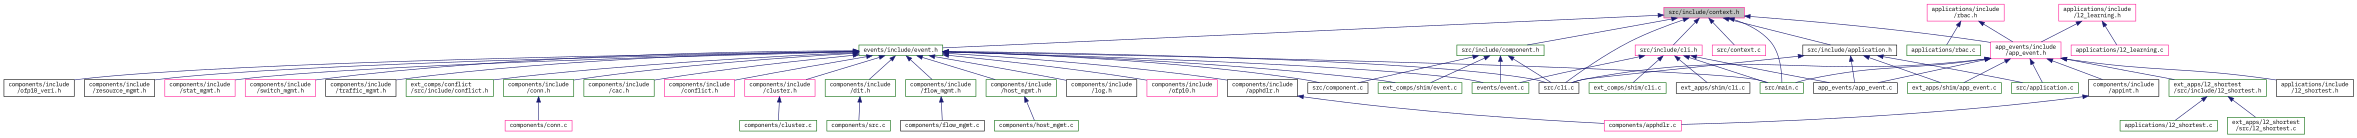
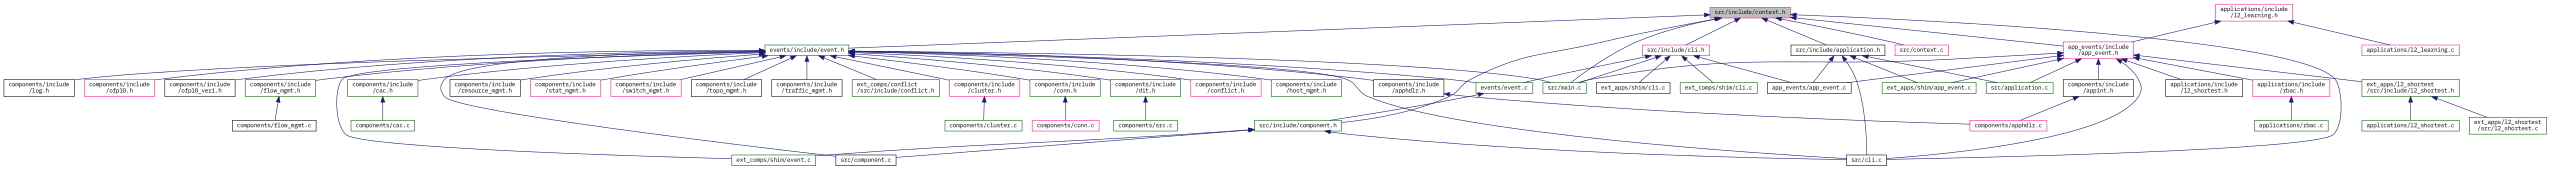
  digraph {
    fontname="IBM Plex Mono"
    node [color=darkgreen fillcolor=white fontname="IBM Plex Mono" fontsize=10 shape=record style=filled]
    edge [color=midnightblue dir=back fontname="IBM Plex Mono" fontsize=10 labelfontname=Helvetica labelfontsize=10 style=solid]
    n1 [color=deeppink fillcolor=grey75 fontcolor=black height=0.2 label="src/include/context.h" width=0.4]
    n2 [color=deeppink height=0.2 label="app_events/include\l/app_event.h" width=0.4]
    n3 [height=0.2 label="src/main.c" width=0.4]
    n4 [color=black height=0.2 label="src/include/application.h" width=0.4]
    n5 [color=deeppink height=0.2 label="src/include/cli.h" width=0.4]
    n6 [height=0.2 label="events/include/event.h" width=0.4]
    n7 [height=0.2 label="src/include/component.h" width=0.4]
    n8 [color=deeppink height=0.2 label="src/context.c" width=0.4]
    n9 [color=black height=0.2 label="src/cli.c" width=0.4]
    n10 [color=black height=0.2 label="app_events/app_event.c" width=0.4]
    n11 [color=black height=0.2 label="applications/include\l/l2_shortest.h" width=0.4]
    n12 [color=deeppink height=0.2 label="applications/include\l/rbac.h" width=0.4]
    n13 [color=black height=0.2 label="components/include\l/appint.h" width=0.4]
    n14 [height=0.2 label="ext_apps/shim/app_event.c" width=0.4]
    n15 [height=0.2 label="ext_apps/l2_shortest\l/src/include/l2_shortest.h" width=0.4]
    n16 [height=0.2 label="src/application.c" width=0.4]
    n17 [height=0.2 label="events/event.c" width=0.4]
    n18 [color=black height=0.2 label="ext_apps/shim/cli.c" width=0.4]
    n19 [height=0.2 label="ext_comps/shim/cli.c" width=0.4]
    n20 [color=black height=0.2 label="components/include\l/apphdlr.h" width=0.4]
    n21 [height=0.2 label="components/include\l/cac.h" width=0.4]
    n22 [color=deeppink height=0.2 label="components/include\l/cluster.h" width=0.4]
    n23 [color=deeppink height=0.2 label="components/include\l/conflict.h" width=0.4]
    n24 [height=0.2 label="components/include\l/conn.h" width=0.4]
    n25 [height=0.2 label="components/include\l/dit.h" width=0.4]
    n26 [height=0.2 label="components/include\l/flow_mgmt.h" width=0.4]
    n27 [height=0.2 label="components/include\l/host_mgmt.h" width=0.4]
    n28 [color=black height=0.2 label="components/include\l/log.h" width=0.4]
    n29 [color=deeppink height=0.2 label="components/include\l/ofp10.h" width=0.4]
    n30 [color=black height=0.2 label="components/include\l/ofp10_veri.h" width=0.4]
    n31 [color=black height=0.2 label="components/include\l/resource_mgmt.h" width=0.4]
    n32 [color=deeppink height=0.2 label="components/include\l/stat_mgmt.h" width=0.4]
    n33 [color=deeppink height=0.2 label="components/include\l/switch_mgmt.h" width=0.4]
+   n34 [color=black height=0.2 label="components/include\l/topo_mgmt.h" width=0.4]
    n35 [color=black height=0.2 label="components/include\l/traffic_mgmt.h" width=0.4]
    n36 [height=0.2 label="ext_comps/shim/event.c" width=0.4]
    n37 [height=0.2 label="ext_comps/conflict\l/src/include/conflict.h" width=0.4]
    n38 [color=black height=0.2 label="src/component.c" width=0.4]
    n39 [color=deeppink height=0.2 label="applications/include\l/l2_learning.h" width=0.4]
    n40 [color=deeppink height=0.2 label="applications/l2_learning.c" width=0.4]
    n41 [height=0.2 label="applications/rbac.c" width=0.4]
    n42 [color=deeppink height=0.2 label="components/apphdlr.c" width=0.4]
    n43 [height=0.2 label="applications/l2_shortest.c" width=0.4]
    n44 [height=0.2 label="ext_apps/l2_shortest\l/src/l2_shortest.c" width=0.4]
+   n45 [height=0.2 label="components/cac.c" width=0.4]
    n46 [height=0.2 label="components/cluster.c" width=0.4]
    n47 [color=deeppink height=0.2 label="components/conn.c" width=0.4]
    n48 [height=0.2 label="components/src.c" width=0.4]
    n49 [color=black height=0.2 label="components/flow_mgmt.c" width=0.4]
-   n50 [height=0.2 label="components/host_mgmt.c" width=0.4]
    n1 -> n2
    n1 -> n3
    n1 -> n4
    n1 -> n5
    n1 -> n6
    n1 -> n7
    n1 -> n8
    n1 -> n9
    n2 -> n3
    n2 -> n9
    n2 -> n10
    n2 -> n11
-   n12 -> n2
+   n2 -> n12
    n2 -> n13
    n2 -> n14
    n2 -> n15
    n2 -> n16
    n4 -> n9
    n4 -> n10
    n4 -> n14
    n4 -> n16
    n5 -> n3
    n5 -> n10
    n5 -> n17
    n5 -> n18
    n5 -> n19
    n6 -> n3
    n6 -> n9
    n6 -> n17
    n6 -> n20
    n6 -> n21
    n6 -> n22
    n6 -> n23
    n6 -> n24
    n6 -> n25
    n6 -> n26
    n6 -> n27
    n6 -> n28
    n6 -> n29
    n6 -> n30
    n6 -> n31
    n6 -> n32
    n6 -> n33
+   n6 -> n34
    n6 -> n35
    n6 -> n36
    n6 -> n37
    n6 -> n38
    n7 -> n9
-   n7 -> n17
+   n17 -> n7
    n7 -> n36
    n7 -> n38
    n12 -> n41
    n13 -> n42
    n15 -> n43
    n15 -> n44
    n20 -> n42
+   n21 -> n45
    n22 -> n46
    n24 -> n47
    n25 -> n48
    n26 -> n49
-   n27 -> n50
    n39 -> n2
    n39 -> n40
  }
